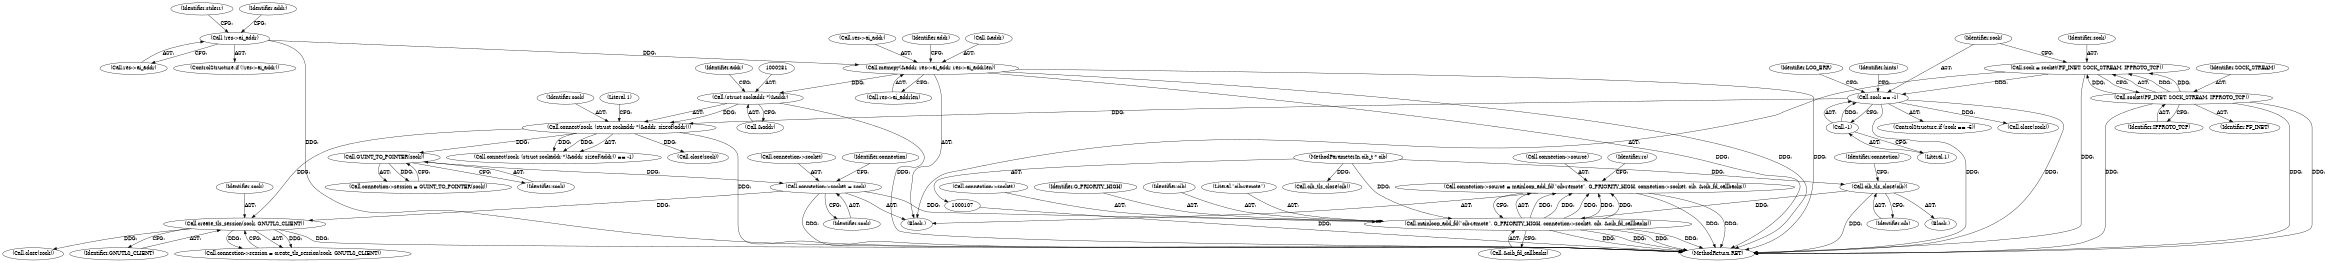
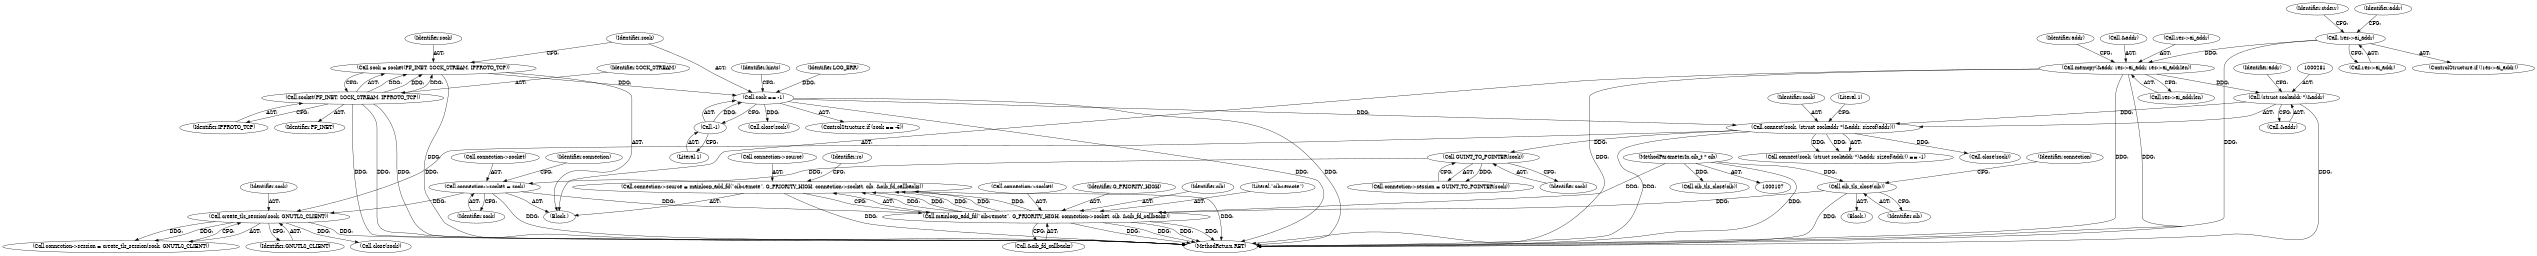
  digraph {
    n1 [label="(Call,connection->source = mainloop_add_fd(\"cib-remote\", G_PRIORITY_HIGH, connection->socket, cib, &cib_fd_callbacks))"]
    n2 [label="(Call,mainloop_add_fd(\"cib-remote\", G_PRIORITY_HIGH, connection->socket, cib, &cib_fd_callbacks))"]
    n3 [label="(Block,)"]
    n4 [label="(MethodReturn,RET)"]
    n5 [label="(Call,&cib_fd_callbacks)"]
    n6 [label="(Call,connection->socket = sock)"]
    n7 [label="(Identifier,sock)"]
    n8 [label="(Call,create_tls_session(sock, GNUTLS_CLIENT))"]
    n9 [label="(Call,close(sock))"]
    n10 [label="(Identifier,GNUTLS_CLIENT)"]
    n11 [label="(Call,connection->session = create_tls_session(sock, GNUTLS_CLIENT))"]
    n12 [label="(Call,connect(sock, (struct sockaddr *)&addr, sizeof(addr)))"]
    n13 [label="(Call,GUINT_TO_POINTER(sock))"]
    n14 [label="(Call,connect(sock, (struct sockaddr *)&addr, sizeof(addr)) == -1)"]
    n15 [label="(Call,close(sock))"]
    n16 [label="(Call,connection->session = GUINT_TO_POINTER(sock))"]
    n17 [label="(Identifier,sock)"]
    n18 [label="(Call,sock == -1)"]
    n19 [label="(Call,-1)"]
    n20 [label="(Call,close(sock))"]
    n21 [label="(ControlStructure,if (sock == -5))"]
    n22 [label="(Literal,1)"]
    n23 [label="(Call,sock = socket(PF_INET, SOCK_STREAM, IPPROTO_TCP))"]
    n24 [label="(Call,socket(PF_INET, SOCK_STREAM, IPPROTO_TCP))"]
    n25 [label="(Identifier,IPPROTO_TCP)"]
    n26 [label="(Identifier,PF_INET)"]
    n27 [label="(Call,(struct sockaddr *)&addr)"]
    n28 [label="(Call,&addr)"]
    n29 [label="(Call,memcpy(&addr, res->ai_addr, res->ai_addrlen))"]
    n30 [label="(Call,res->ai_addrlen)"]
    n31 [label="(Call,!res->ai_addr)"]
    n32 [label="(Call,res->ai_addr)"]
    n33 [label="(ControlStructure,if (!res->ai_addr))"]
    n34 [label="(Call,cib_tls_close(cib))"]
    n35 [label="(Block,)"]
    n36 [label="(Identifier,cib)"]
    n37 [label="(MethodParameterIn,cib_t * cib)"]
    n38 [label="(Call,cib_tls_close(cib))"]
    1000107
    n40 [label="(Identifier,addr)"]
    n41 [label="(Identifier,sock)"]
    n42 [label="(Call,connection->socket)"]
    n43 [label="(Identifier,connection)"]
    n44 [label="(Identifier,addr)"]
    n45 [label="(Identifier,stderr)"]
    n46 [label="(Identifier,addr)"]
    n47 [label="(Identifier,G_PRIORITY_HIGH)"]
    n48 [label="(Identifier,LOG_ERR)"]
    n49 [label="(Call,connection->socket)"]
    n50 [label="(Identifier,sock)"]
    n51 [label="(Identifier,cib)"]
    n52 [label="(Identifier,SOCK_STREAM)"]
    n53 [label="(Identifier,sock)"]
    n54 [label="(Identifier,sock)"]
    n55 [label="(Call,&addr)"]
    n56 [label="(Literal,1)"]
    n57 [label="(Identifier,rc)"]
    n58 [label="(Call,res->ai_addr)"]
    n59 [label="(Call,connection->source)"]
    n60 [label="(Literal,\"cib-remote\")"]
    n61 [label="(Identifier,connection)"]
    n62 [label="(Identifier,hints)"]
    1000281
    n1 -> n2 [label="CFG: "]
    n1 -> n3 [label="AST: "]
    n1 -> n4 [label="DDG: "]
    n1 -> n4 [label="DDG: "]
    n2 -> n1 [label="AST: "]
    n2 -> n1 [label="DDG: "]
    n2 -> n1 [label="DDG: "]
    n2 -> n1 [label="DDG: "]
    n2 -> n1 [label="DDG: "]
    n2 -> n1 [label="DDG: "]
    n2 -> n4 [label="DDG: "]
    n2 -> n4 [label="DDG: "]
    n2 -> n4 [label="DDG: "]
    n2 -> n4 [label="DDG: "]
    n2 -> n5 [label="CFG: "]
    n5 -> n2 [label="AST: "]
    n6 -> n2 [label="DDG: "]
    n6 -> n3 [label="AST: "]
    n6 -> n4 [label="DDG: "]
    n6 -> n7 [label="CFG: "]
    n6 -> n8 [label="DDG: "]
    n7 -> n6 [label="AST: "]
    n8 -> n4 [label="DDG: "]
    n8 -> n9 [label="DDG: "]
    n8 -> n10 [label="CFG: "]
    n8 -> n11 [label="AST: "]
    n8 -> n11 [label="DDG: "]
    n8 -> n11 [label="DDG: "]
    n10 -> n8 [label="AST: "]
    n11 -> n8 [label="CFG: "]
    n12 -> n4 [label="DDG: "]
    n12 -> n8 [label="DDG: "]
    n12 -> n13 [label="DDG: "]
    n12 -> n14 [label="AST: "]
    n12 -> n14 [label="DDG: "]
    n12 -> n14 [label="DDG: "]
    n12 -> n15 [label="DDG: "]
    n13 -> n6 [label="DDG: "]
    n13 -> n16 [label="AST: "]
    n13 -> n16 [label="DDG: "]
    n13 -> n17 [label="CFG: "]
    n16 -> n13 [label="CFG: "]
    n17 -> n13 [label="AST: "]
    n18 -> n4 [label="DDG: "]
    n18 -> n4 [label="DDG: "]
    n18 -> n12 [label="DDG: "]
    n18 -> n19 [label="CFG: "]
    n18 -> n20 [label="DDG: "]
    n18 -> n21 [label="AST: "]
    n19 -> n18 [label="AST: "]
    n19 -> n18 [label="DDG: "]
    n19 -> n22 [label="CFG: "]
    n22 -> n19 [label="AST: "]
    n23 -> n3 [label="AST: "]
    n23 -> n4 [label="DDG: "]
    n23 -> n18 [label="DDG: "]
    n23 -> n24 [label="CFG: "]
    n24 -> n4 [label="DDG: "]
    n24 -> n4 [label="DDG: "]
    n24 -> n4 [label="DDG: "]
    n24 -> n23 [label="AST: "]
    n24 -> n23 [label="DDG: "]
    n24 -> n23 [label="DDG: "]
    n24 -> n23 [label="DDG: "]
    n24 -> n25 [label="CFG: "]
    n24 -> n26 [label="AST: "]
    n25 -> n24 [label="AST: "]
    n27 -> n4 [label="DDG: "]
    n27 -> n12 [label="AST: "]
    n27 -> n12 [label="DDG: "]
    n27 -> n28 [label="CFG: "]
    n28 -> n27 [label="AST: "]
    n29 -> n3 [label="AST: "]
    n29 -> n4 [label="DDG: "]
    n29 -> n4 [label="DDG: "]
    n29 -> n4 [label="DDG: "]
    n29 -> n27 [label="DDG: "]
    n29 -> n30 [label="CFG: "]
    n30 -> n29 [label="AST: "]
    n31 -> n4 [label="DDG: "]
    n31 -> n29 [label="DDG: "]
    n31 -> n32 [label="CFG: "]
    n31 -> n33 [label="AST: "]
    n32 -> n31 [label="AST: "]
    n34 -> n2 [label="DDG: "]
    n34 -> n4 [label="DDG: "]
    n34 -> n35 [label="AST: "]
    n34 -> n36 [label="CFG: "]
    n36 -> n34 [label="AST: "]
    n37 -> n2 [label="DDG: "]
-   1000107 -> n4 [label="DDG: "]
+   n37 -> n4 [label="DDG: "]
    n37 -> n34 [label="DDG: "]
    n37 -> n38 [label="DDG: "]
    n37 -> 1000107 [label="AST: "]
    n40 -> n27 [label="CFG: "]
    n41 -> n18 [label="AST: "]
    n41 -> n23 [label="CFG: "]
    n42 -> n2 [label="AST: "]
    n43 -> n6 [label="CFG: "]
    n44 -> n29 [label="CFG: "]
    n45 -> n31 [label="CFG: "]
    n46 -> n31 [label="CFG: "]
    n47 -> n2 [label="AST: "]
-   n48 -> n18 [label="CFG: "]
+   n48 -> n18 [label="DDG: "]
    n49 -> n6 [label="AST: "]
    n50 -> n8 [label="AST: "]
    n51 -> n2 [label="AST: "]
    n52 -> n24 [label="AST: "]
    n53 -> n23 [label="AST: "]
    n54 -> n12 [label="AST: "]
    n55 -> n29 [label="AST: "]
    n56 -> n12 [label="CFG: "]
    n57 -> n1 [label="CFG: "]
    n58 -> n29 [label="AST: "]
    n59 -> n1 [label="AST: "]
    n60 -> n2 [label="AST: "]
    n61 -> n34 [label="CFG: "]
    n62 -> n18 [label="CFG: "]
    1000281 -> n27 [label="AST: "]
  }
